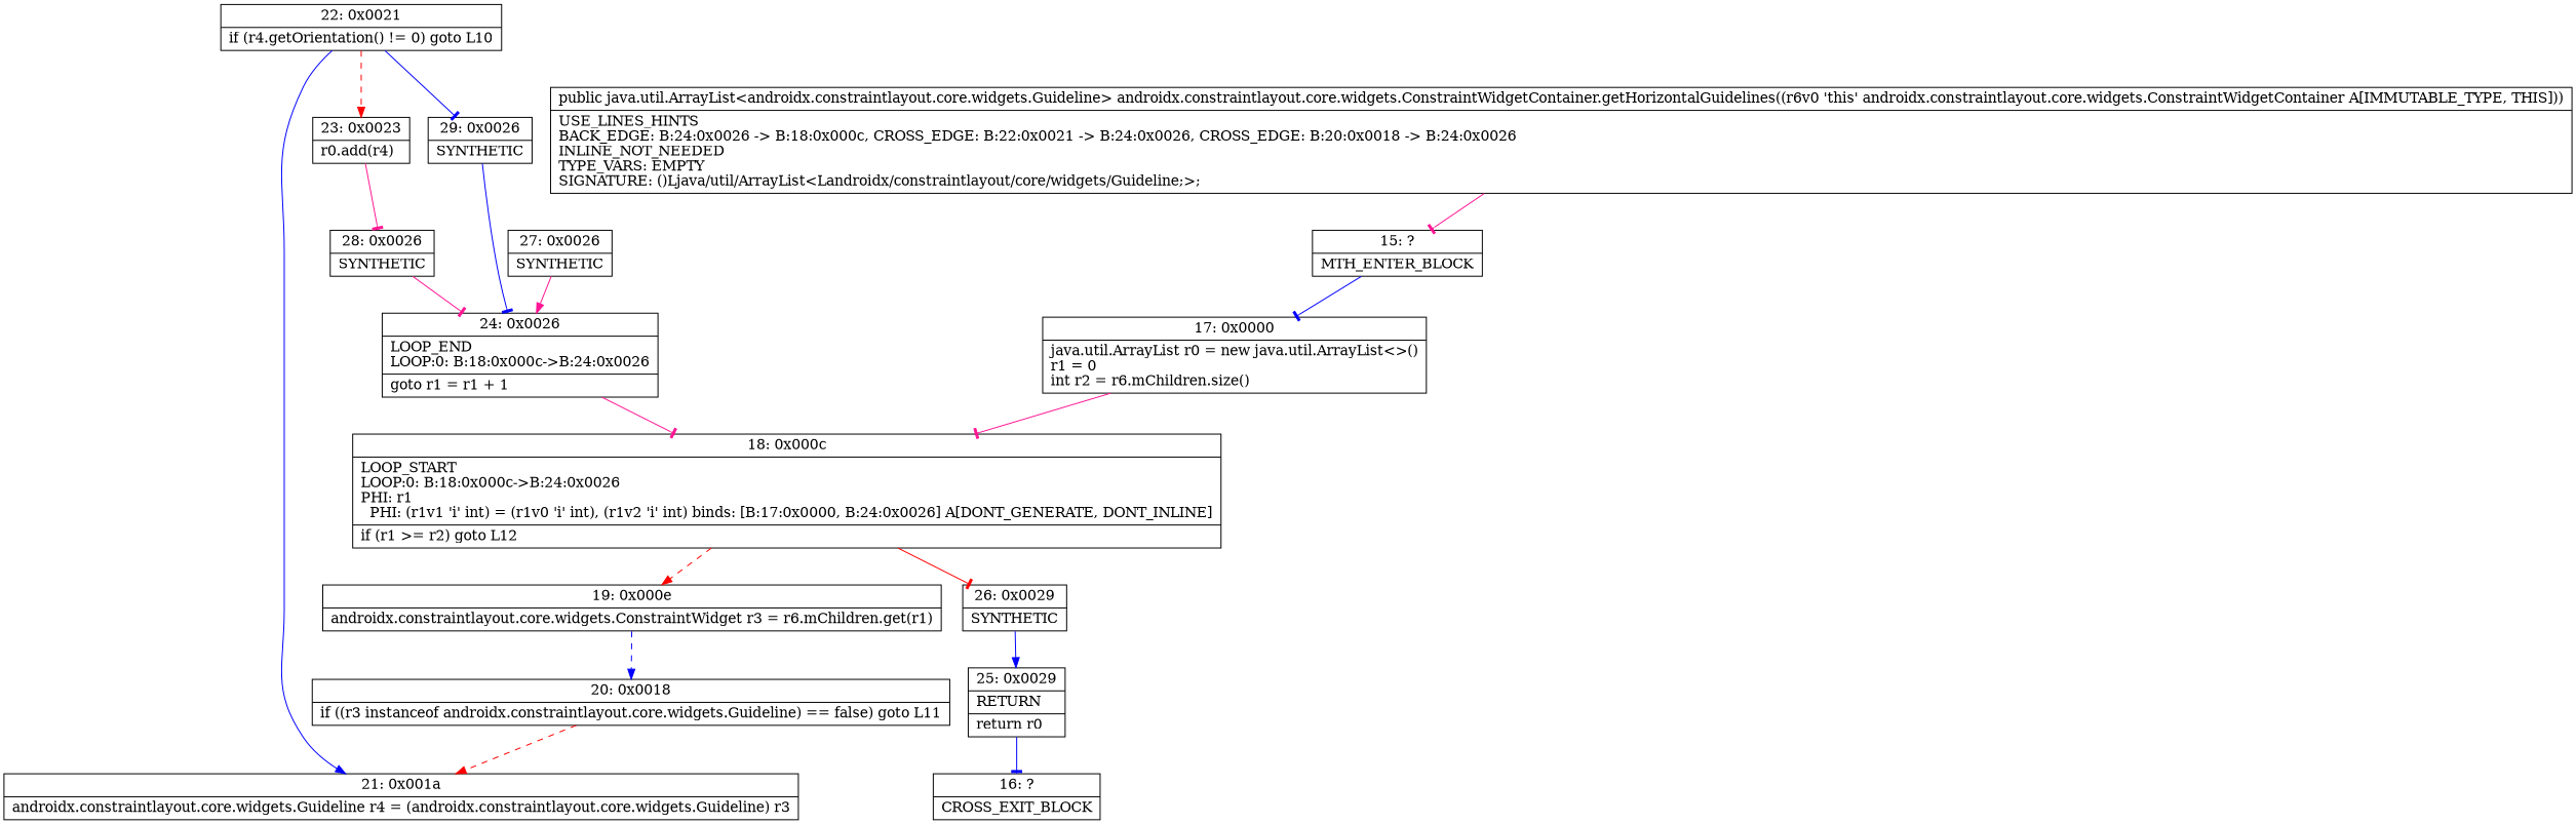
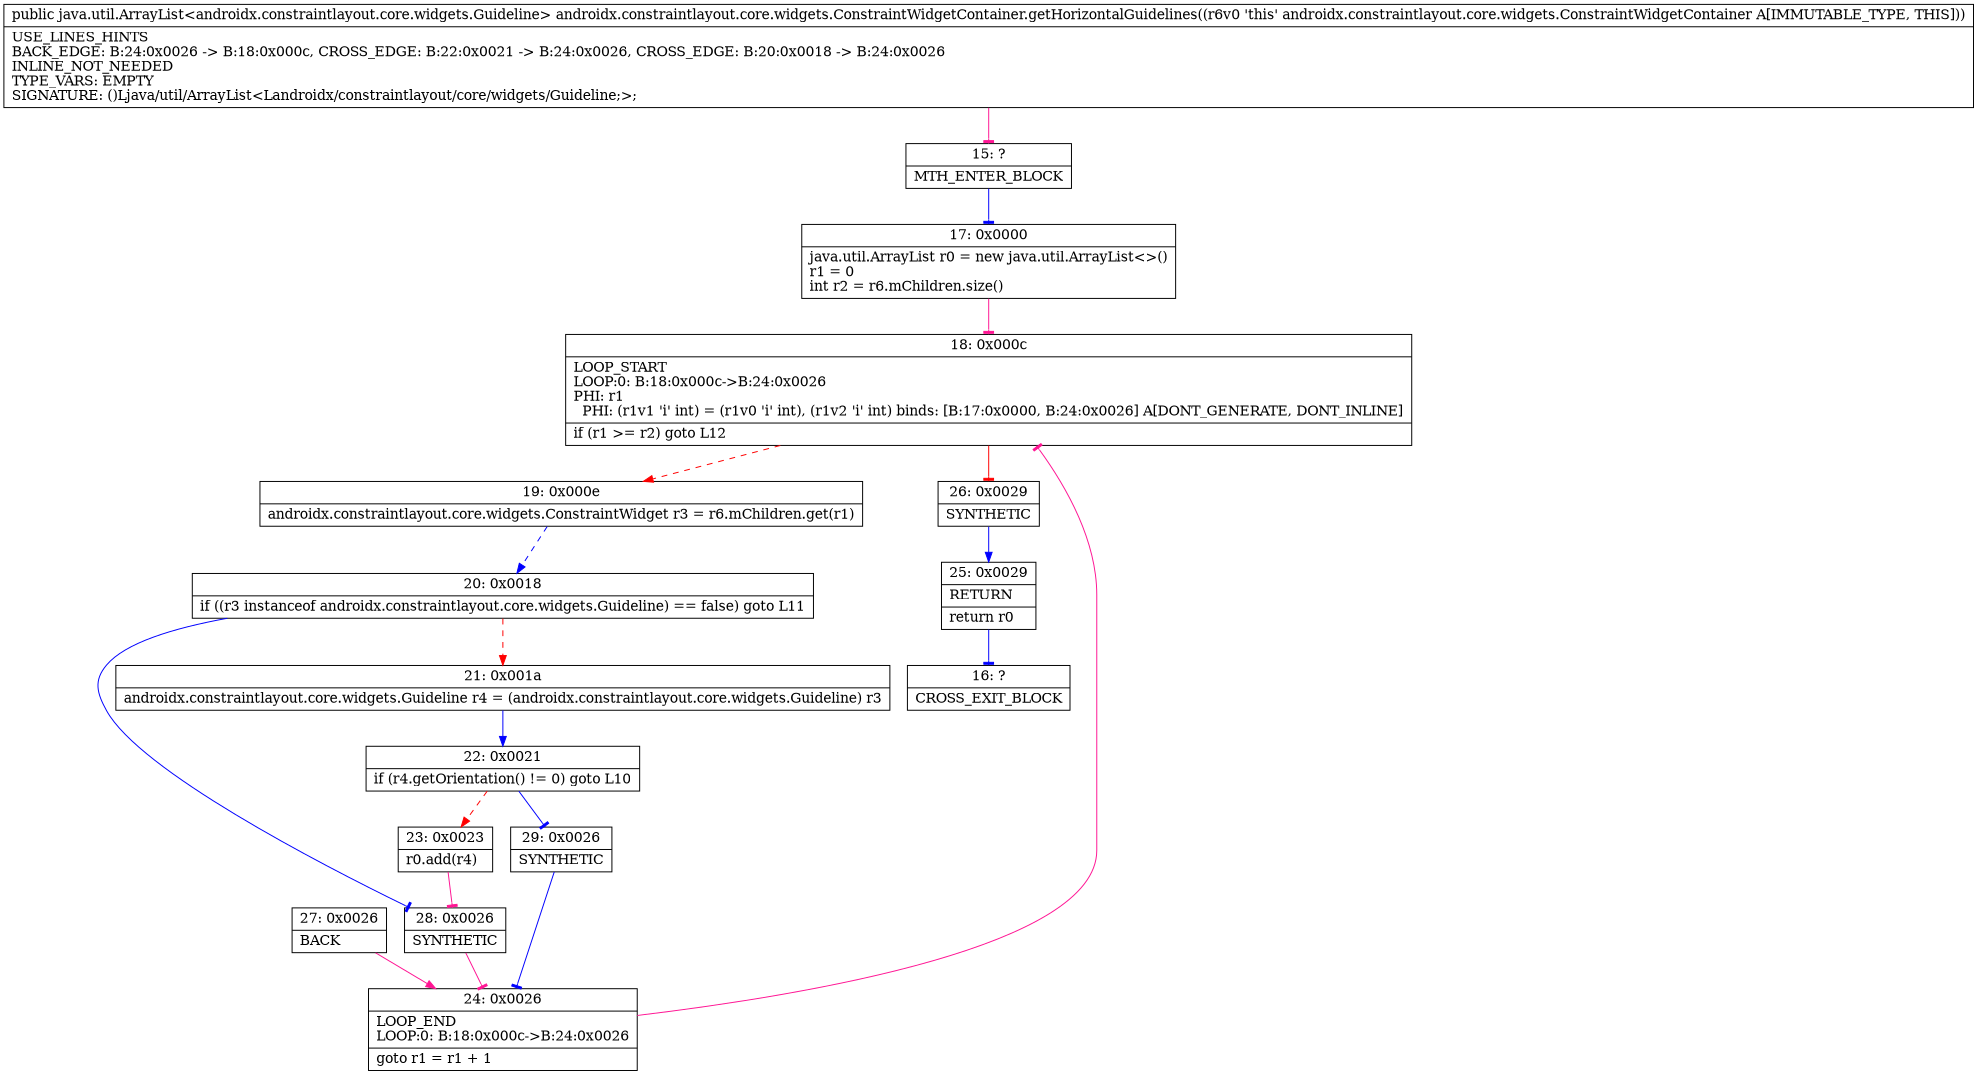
  digraph {
    node [shape=record]
    edge [arrowhead=tee color=blue]
    n1 [label="{15\:\ ?|MTH_ENTER_BLOCK\l}"]
    n2 [label="{17\:\ 0x0000|java.util.ArrayList r0 = new java.util.ArrayList\<\>()\lr1 = 0\lint r2 = r6.mChildren.size()\l}"]
    n3 [label="{18\:\ 0x000c|LOOP_START\lLOOP:0: B:18:0x000c\-\>B:24:0x0026\lPHI: r1 \l  PHI: (r1v1 'i' int) = (r1v0 'i' int), (r1v2 'i' int) binds: [B:17:0x0000, B:24:0x0026] A[DONT_GENERATE, DONT_INLINE]\l|if (r1 \>= r2) goto L12\l}"]
    n4 [label="{19\:\ 0x000e|androidx.constraintlayout.core.widgets.ConstraintWidget r3 = r6.mChildren.get(r1)\l}"]
    n5 [label="{26\:\ 0x0029|SYNTHETIC\l}"]
    n6 [label="{20\:\ 0x0018|if ((r3 instanceof androidx.constraintlayout.core.widgets.Guideline) == false) goto L11\l}"]
    n7 [label="{25\:\ 0x0029|RETURN\l|return r0\l}"]
    n8 [label="{21\:\ 0x001a|androidx.constraintlayout.core.widgets.Guideline r4 = (androidx.constraintlayout.core.widgets.Guideline) r3\l}"]
    n9 [label="{28\:\ 0x0026|SYNTHETIC\l}"]
    n10 [label="{22\:\ 0x0021|if (r4.getOrientation() != 0) goto L10\l}"]
    n11 [label="{24\:\ 0x0026|LOOP_END\lLOOP:0: B:18:0x000c\-\>B:24:0x0026\l|goto r1 = r1 + 1\l}"]
    n12 [label="{23\:\ 0x0023|r0.add(r4)\l}"]
    n13 [label="{29\:\ 0x0026|SYNTHETIC\l}"]
-   n14 [label="{27\:\ 0x0026|SYNTHETIC\l}"]
+   n14 [label="{27\:\ 0x0026|BACK\l}"]
    n15 [label="{16\:\ ?|CROSS_EXIT_BLOCK\l}"]
    n16 [label="{public java.util.ArrayList\<androidx.constraintlayout.core.widgets.Guideline\> androidx.constraintlayout.core.widgets.ConstraintWidgetContainer.getHorizontalGuidelines((r6v0 'this' androidx.constraintlayout.core.widgets.ConstraintWidgetContainer A[IMMUTABLE_TYPE, THIS]))  | USE_LINES_HINTS\lBACK_EDGE: B:24:0x0026 \-\> B:18:0x000c, CROSS_EDGE: B:22:0x0021 \-\> B:24:0x0026, CROSS_EDGE: B:20:0x0018 \-\> B:24:0x0026\lINLINE_NOT_NEEDED\lTYPE_VARS: EMPTY\lSIGNATURE: ()Ljava\/util\/ArrayList\<Landroidx\/constraintlayout\/core\/widgets\/Guideline;\>;\l}"]
    n1 -> n2
    n2 -> n3 [color=deeppink]
    n3 -> n4 [arrowhead=normal color=red style=dashed]
    n3 -> n5 [color=red]
    n4 -> n6 [arrowhead=normal style=dashed]
    n5 -> n7 [arrowhead=normal]
    n6 -> n8 [arrowhead=normal color=red style=dashed]
+   n6 -> n9
    n7 -> n15
-   n10 -> n8 [arrowhead=normal]
+   n8 -> n10 [arrowhead=normal]
    n9 -> n11 [color=deeppink]
    n10 -> n12 [arrowhead=normal color=red style=dashed]
    n10 -> n13
    n11 -> n3 [color=deeppink]
    n12 -> n9 [color=deeppink]
    n13 -> n11
    n14 -> n11 [arrowhead=normal color=deeppink]
    n16 -> n1 [color=deeppink]
  }
